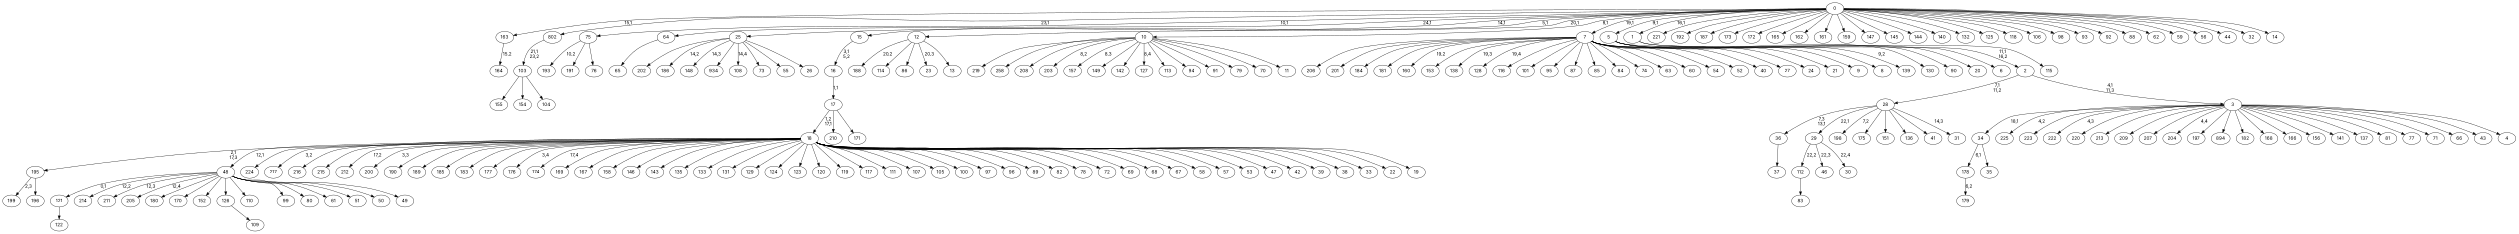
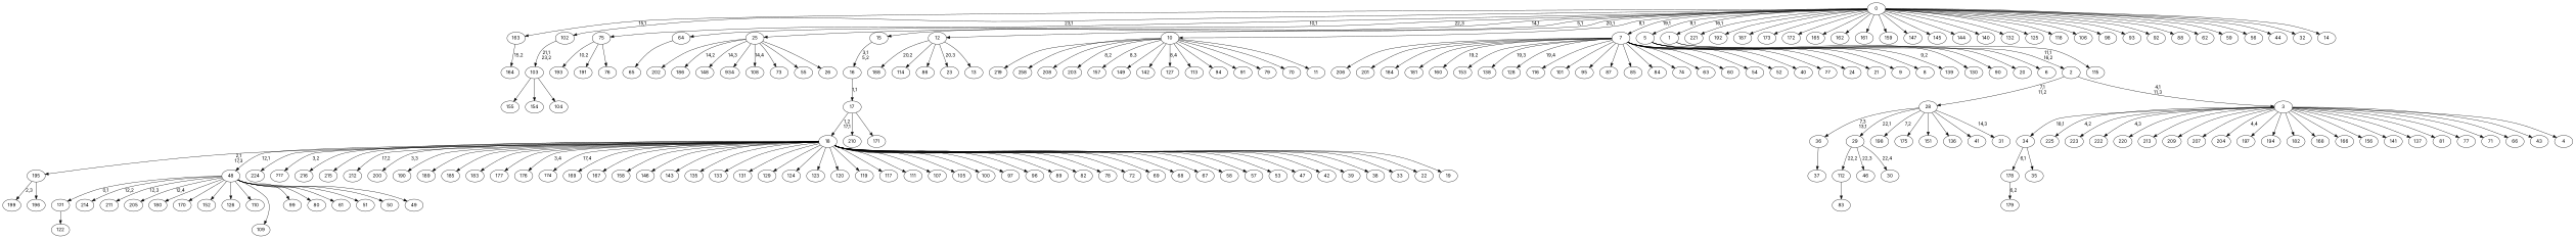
  digraph {
    fontname=Inter
    node [fontname=Inter]
    edge [fontname=Inter]
    195
    199
    196
    178
    179
    163
    164
    121
    122
    103
    155
    154
    104
-   102 [label=802]
+   102
    75
    193
    191
    76
    64
    65
    48
    214
    211
    205
    180
    170
    152
    126
    110
    109
    99
    80
    61
    51
    50
    49
    36
    37
    34
    35
    29
    112
    46
    30
    83
    28
    198
    175
    151
    136
    41
    31
    25
    202
    186
    148
    n57 [label=934]
    108
    73
    55
    26
    18
    224
    217
    216
    215
    212
    200
    190
    189
    185
    183
    177
    176
    174
    169
    167
    158
    146
    143
    135
    133
    131
    129
    124
    123
    120
    119
    117
    111
    107
    105
    100
    97
    96
    89
    82
    78
    72
    69
    68
    67
    58
    57
    53
    47
    42
    39
    38
    33
    22
    19
    17
    210
    171
    16
    15
    12
    188
    114
    86
    23
    13
    10
    219
    n126 [label=258]
    208
    203
    157
    149
    142
    127
    113
    94
    91
    79
    70
    11
    7
    206
    201
    184
    181
    160
    153
    138
    128
    116
    101
    95
    87
    85
    84
    74
    63
    60
    54
    52
    40
    27
    24
    21
    9
    8
    5
    139
    130
    90
    20
    6
    3
    225
    223
    222
    220
    213
    209
    207
    204
    197
-   194 [label=894]
+   194
    182
    168
    166
    156
    141
    137
    81
    77
    71
    66
    43
    4
    2
    1
    115
    0
    221
    192
    187
    173
    172
    165
    162
    161
    159
    147
    145
    144
    140
    132
    125
    118
    106
    98
    93
    92
    88
    62
    59
    56
    44
    32
    14
    195 -> 199 [label="2,3"]
    195 -> 196
    178 -> 179 [label="6,2"]
    163 -> 164 [label="15,2"]
    121 -> 122
    103 -> 155
    103 -> 154
    103 -> 104
    102 -> 103 [label="21,1\n23,2"]
    75 -> 193 [label="10,2"]
    75 -> 191
    75 -> 76
    64 -> 65
    48 -> 121 [label="0,1"]
    48 -> 214 [label="12,2"]
    48 -> 211 [label="12,3"]
    48 -> 205 [label="12,4"]
    48 -> 180
    48 -> 170
    48 -> 152
    48 -> 126
    48 -> 110
-   126 -> 109
+   48 -> 109
    48 -> 99
    48 -> 80
    48 -> 61
    48 -> 51
    48 -> 50
    48 -> 49
    36 -> 37
    34 -> 178 [label="6,1"]
    34 -> 35
    29 -> 112 [label="22,2"]
    29 -> 46 [label="22,3"]
    29 -> 30 [label="22,4"]
    112 -> 83
    28 -> 36 [label="7,3\n13,1"]
    28 -> 29 [label="22,1"]
    28 -> 198 [label="7,2"]
    28 -> 175
    28 -> 151
    28 -> 136
    28 -> 41
    28 -> 31 [label="14,3"]
    25 -> 202
    25 -> 186 [label="14,2"]
    25 -> 148 [label="14,3"]
    25 -> n57
    25 -> 108 [label="14,4"]
    25 -> 73
    25 -> 55
    25 -> 26
    18 -> 195 [label="2,1\n17,3"]
    18 -> 48 [label="12,1"]
    18 -> 224
    18 -> 217 [label="3,2"]
    18 -> 216
    18 -> 215
    18 -> 212 [label="17,2"]
    18 -> 200 [label="3,3"]
    18 -> 190
    18 -> 189
    18 -> 185
    18 -> 183
    18 -> 177
    18 -> 176 [label="3,4"]
    18 -> 174 [label="17,4"]
    18 -> 169
    18 -> 167
    18 -> 158
    18 -> 146
    18 -> 143
    18 -> 135
    18 -> 133
    18 -> 131
    18 -> 129
    18 -> 124
    18 -> 123
    18 -> 120
    18 -> 119
    18 -> 117
    18 -> 111
    18 -> 107
    18 -> 105
    18 -> 100
    18 -> 97
    18 -> 96
    18 -> 89
    18 -> 82
    18 -> 78
    18 -> 72
    18 -> 69
    18 -> 68
    18 -> 67
    18 -> 58
    18 -> 57
    18 -> 53
    18 -> 47
    18 -> 42
    18 -> 39
    18 -> 38
    18 -> 33
    18 -> 22
    18 -> 19
    17 -> 18 [label="1,2\n17,1"]
    17 -> 210
    17 -> 171
    16 -> 17 [label="1,1"]
    15 -> 16 [label="3,1\n5,2"]
    12 -> 188 [label="20,2"]
    12 -> 114
    12 -> 86
    12 -> 23 [label="20,3"]
    12 -> 13
    10 -> 219
    10 -> n126
    10 -> 208
    10 -> 203 [label="8,2"]
    10 -> 157 [label="8,3"]
    10 -> 149
    10 -> 142
    10 -> 127 [label="8,4"]
    10 -> 113
    10 -> 94
    10 -> 91
    10 -> 79
    10 -> 70
    10 -> 11
    7 -> 206
    7 -> 201
    7 -> 184
    7 -> 181
    7 -> 160 [label="19,2"]
    7 -> 153
    7 -> 138 [label="19,3"]
    7 -> 128 [label="19,4"]
    7 -> 116
    7 -> 101
    7 -> 95
    7 -> 87
    7 -> 85
    7 -> 84
    7 -> 74
    7 -> 63
    7 -> 60
    7 -> 54
    7 -> 52
    7 -> 40
    7 -> 27
    7 -> 24
    7 -> 21
    7 -> 9
    7 -> 8
    5 -> 139 [label="9,2"]
    5 -> 130
    5 -> 90
    5 -> 20
    5 -> 6
    3 -> 34 [label="18,1"]
    3 -> 225 [label="4,2"]
    3 -> 223
    3 -> 222 [label="4,3"]
    3 -> 220
    3 -> 213
    3 -> 209
    3 -> 207
    3 -> 204 [label="4,4"]
    3 -> 197
    3 -> 194
    3 -> 182
    3 -> 168
    3 -> 166
    3 -> 156
    3 -> 141
    3 -> 137
    3 -> 81
    3 -> 77
    3 -> 71
    3 -> 66
    3 -> 43
    3 -> 4
    2 -> 28 [label="7,1\n11,2"]
    2 -> 3 [label="4,1\n11,3"]
    1 -> 2 [label="11,1\n16,2"]
    1 -> 115
    0 -> 163 [label="15,1"]
    0 -> 102 [label="23,1"]
    0 -> 75 [label="10,1"]
-   0 -> 64 [label="24,1"]
+   0 -> 64 [label="22,3"]
    0 -> 25 [label="14,1"]
    0 -> 15 [label="5,1"]
    0 -> 12 [label="20,1"]
    0 -> 10 [label="8,1"]
    0 -> 7 [label="19,1"]
    0 -> 5 [label="9,1"]
    0 -> 1 [label="16,1"]
    0 -> 221
    0 -> 192
    0 -> 187
    0 -> 173
    0 -> 172
    0 -> 165
    0 -> 162
    0 -> 161
    0 -> 159
    0 -> 147
    0 -> 145
    0 -> 144
    0 -> 140
    0 -> 132
    0 -> 125
    0 -> 118
    0 -> 106
    0 -> 98
    0 -> 93
    0 -> 92
    0 -> 88
    0 -> 62
    0 -> 59
    0 -> 56
    0 -> 44
    0 -> 32
    0 -> 14
  }
